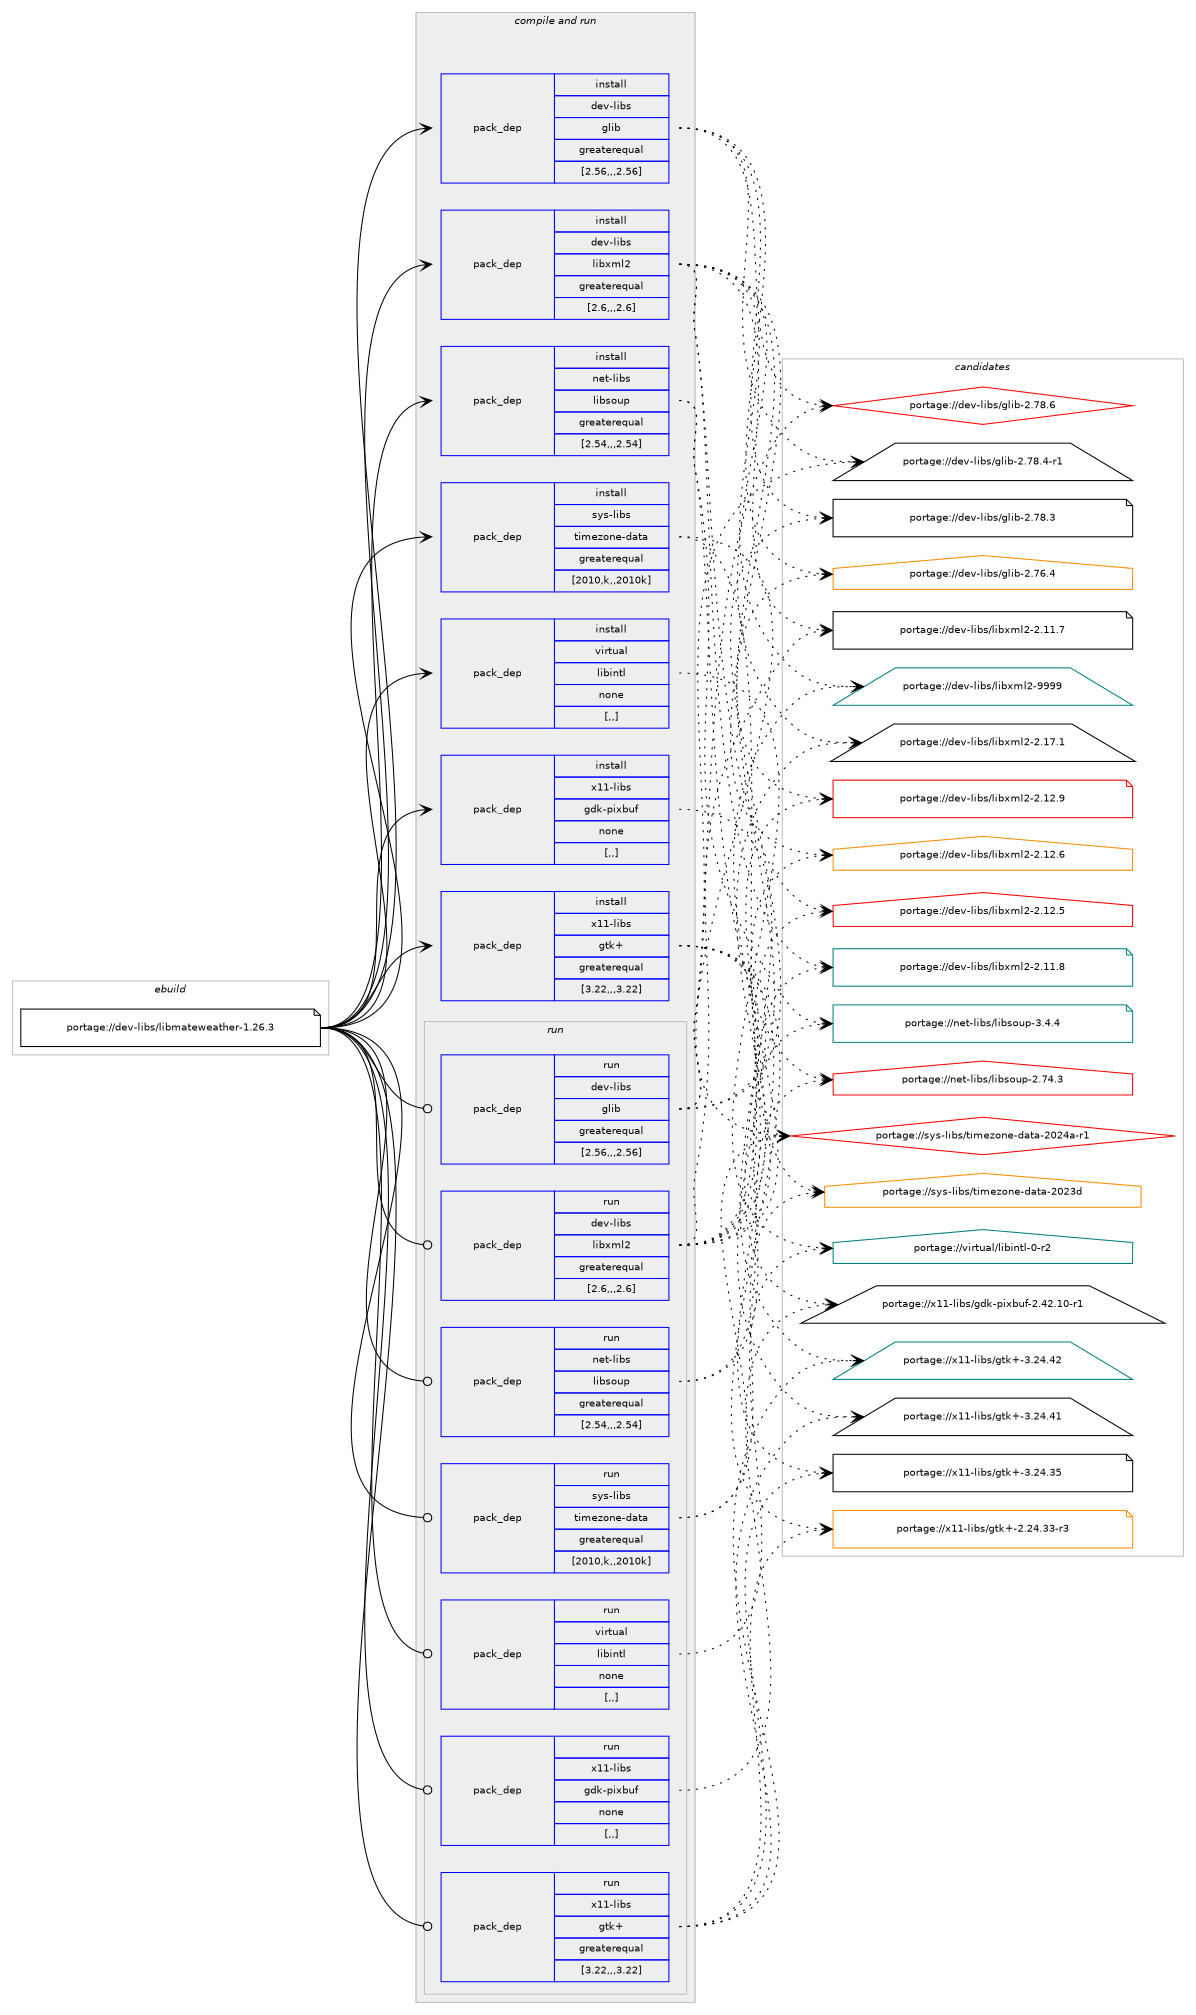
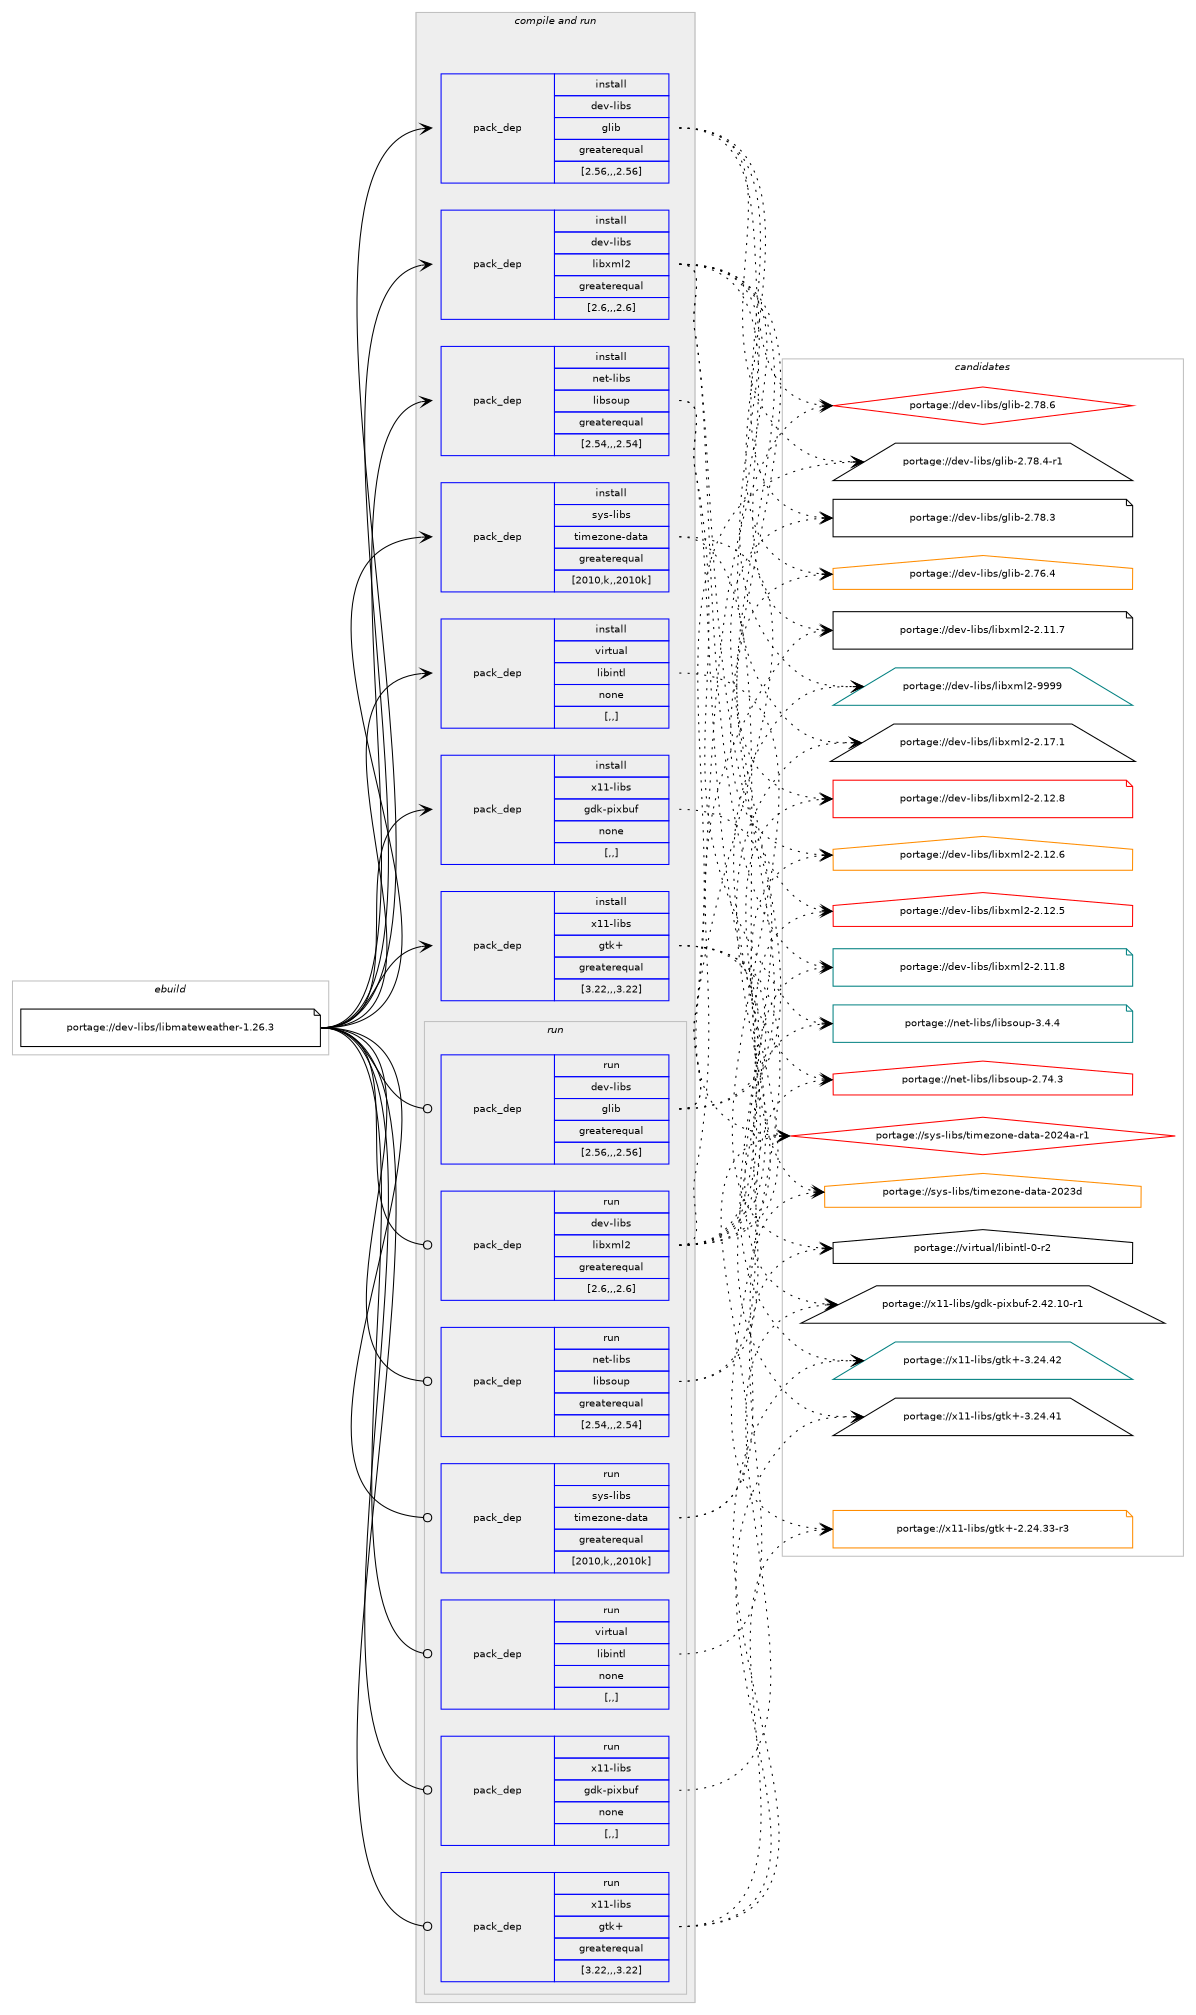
  digraph {
    compound=true
    concentrate=true
    fontname=Helvetica
    fontsize=10
    newrank=true
    rankdir=LR
    ranksep=1.5
    node [color=blue fontname=Helvetica fontsize=10 shape=none]
    edge [arrowhead=vee headport=w style=dotted tailport=e weight=100]
    n1 [color=black label="portage://dev-libs/libmateweather-1.26.3" shape=note width=4]
    n2 [label=<<TABLE BORDER="0" CELLBORDER="1" CELLSPACING="0" CELLPADDING="4" WIDTH="220"><TR><TD ROWSPAN="6" CELLPADDING="30">pack_dep</TD></TR><TR><TD WIDTH="110">install</TD></TR><TR><TD>dev-libs</TD></TR><TR><TD>glib</TD></TR><TR><TD>greaterequal</TD></TR><TR><TD>[2.56,,,2.56]</TD></TR></TABLE>>]
    n3 [label=<<TABLE BORDER="0" CELLBORDER="1" CELLSPACING="0" CELLPADDING="4" WIDTH="220"><TR><TD ROWSPAN="6" CELLPADDING="30">pack_dep</TD></TR><TR><TD WIDTH="110">install</TD></TR><TR><TD>dev-libs</TD></TR><TR><TD>libxml2</TD></TR><TR><TD>greaterequal</TD></TR><TR><TD>[2.6,,,2.6]</TD></TR></TABLE>>]
    n4 [label=<<TABLE BORDER="0" CELLBORDER="1" CELLSPACING="0" CELLPADDING="4" WIDTH="220"><TR><TD ROWSPAN="6" CELLPADDING="30">pack_dep</TD></TR><TR><TD WIDTH="110">install</TD></TR><TR><TD>net-libs</TD></TR><TR><TD>libsoup</TD></TR><TR><TD>greaterequal</TD></TR><TR><TD>[2.54,,,2.54]</TD></TR></TABLE>>]
    n5 [label=<<TABLE BORDER="0" CELLBORDER="1" CELLSPACING="0" CELLPADDING="4" WIDTH="220"><TR><TD ROWSPAN="6" CELLPADDING="30">pack_dep</TD></TR><TR><TD WIDTH="110">install</TD></TR><TR><TD>sys-libs</TD></TR><TR><TD>timezone-data</TD></TR><TR><TD>greaterequal</TD></TR><TR><TD>[2010,k,,2010k]</TD></TR></TABLE>>]
    n6 [label=<<TABLE BORDER="0" CELLBORDER="1" CELLSPACING="0" CELLPADDING="4" WIDTH="220"><TR><TD ROWSPAN="6" CELLPADDING="30">pack_dep</TD></TR><TR><TD WIDTH="110">install</TD></TR><TR><TD>virtual</TD></TR><TR><TD>libintl</TD></TR><TR><TD>none</TD></TR><TR><TD>[,,]</TD></TR></TABLE>>]
    n7 [label=<<TABLE BORDER="0" CELLBORDER="1" CELLSPACING="0" CELLPADDING="4" WIDTH="220"><TR><TD ROWSPAN="6" CELLPADDING="30">pack_dep</TD></TR><TR><TD WIDTH="110">install</TD></TR><TR><TD>x11-libs</TD></TR><TR><TD>gdk-pixbuf</TD></TR><TR><TD>none</TD></TR><TR><TD>[,,]</TD></TR></TABLE>>]
    n8 [label=<<TABLE BORDER="0" CELLBORDER="1" CELLSPACING="0" CELLPADDING="4" WIDTH="220"><TR><TD ROWSPAN="6" CELLPADDING="30">pack_dep</TD></TR><TR><TD WIDTH="110">install</TD></TR><TR><TD>x11-libs</TD></TR><TR><TD>gtk+</TD></TR><TR><TD>greaterequal</TD></TR><TR><TD>[3.22,,,3.22]</TD></TR></TABLE>>]
    n9 [label=<<TABLE BORDER="0" CELLBORDER="1" CELLSPACING="0" CELLPADDING="4" WIDTH="220"><TR><TD ROWSPAN="6" CELLPADDING="30">pack_dep</TD></TR><TR><TD WIDTH="110">run</TD></TR><TR><TD>dev-libs</TD></TR><TR><TD>glib</TD></TR><TR><TD>greaterequal</TD></TR><TR><TD>[2.56,,,2.56]</TD></TR></TABLE>>]
    n10 [label=<<TABLE BORDER="0" CELLBORDER="1" CELLSPACING="0" CELLPADDING="4" WIDTH="220"><TR><TD ROWSPAN="6" CELLPADDING="30">pack_dep</TD></TR><TR><TD WIDTH="110">run</TD></TR><TR><TD>dev-libs</TD></TR><TR><TD>libxml2</TD></TR><TR><TD>greaterequal</TD></TR><TR><TD>[2.6,,,2.6]</TD></TR></TABLE>>]
    n11 [label=<<TABLE BORDER="0" CELLBORDER="1" CELLSPACING="0" CELLPADDING="4" WIDTH="220"><TR><TD ROWSPAN="6" CELLPADDING="30">pack_dep</TD></TR><TR><TD WIDTH="110">run</TD></TR><TR><TD>net-libs</TD></TR><TR><TD>libsoup</TD></TR><TR><TD>greaterequal</TD></TR><TR><TD>[2.54,,,2.54]</TD></TR></TABLE>>]
    n12 [label=<<TABLE BORDER="0" CELLBORDER="1" CELLSPACING="0" CELLPADDING="4" WIDTH="220"><TR><TD ROWSPAN="6" CELLPADDING="30">pack_dep</TD></TR><TR><TD WIDTH="110">run</TD></TR><TR><TD>sys-libs</TD></TR><TR><TD>timezone-data</TD></TR><TR><TD>greaterequal</TD></TR><TR><TD>[2010,k,,2010k]</TD></TR></TABLE>>]
    n13 [label=<<TABLE BORDER="0" CELLBORDER="1" CELLSPACING="0" CELLPADDING="4" WIDTH="220"><TR><TD ROWSPAN="6" CELLPADDING="30">pack_dep</TD></TR><TR><TD WIDTH="110">run</TD></TR><TR><TD>virtual</TD></TR><TR><TD>libintl</TD></TR><TR><TD>none</TD></TR><TR><TD>[,,]</TD></TR></TABLE>>]
    n14 [label=<<TABLE BORDER="0" CELLBORDER="1" CELLSPACING="0" CELLPADDING="4" WIDTH="220"><TR><TD ROWSPAN="6" CELLPADDING="30">pack_dep</TD></TR><TR><TD WIDTH="110">run</TD></TR><TR><TD>x11-libs</TD></TR><TR><TD>gdk-pixbuf</TD></TR><TR><TD>none</TD></TR><TR><TD>[,,]</TD></TR></TABLE>>]
    n15 [label=<<TABLE BORDER="0" CELLBORDER="1" CELLSPACING="0" CELLPADDING="4" WIDTH="220"><TR><TD ROWSPAN="6" CELLPADDING="30">pack_dep</TD></TR><TR><TD WIDTH="110">run</TD></TR><TR><TD>x11-libs</TD></TR><TR><TD>gtk+</TD></TR><TR><TD>greaterequal</TD></TR><TR><TD>[3.22,,,3.22]</TD></TR></TABLE>>]
    n16 [color=red label="portage://dev-libs/glib-2.78.6" shape=diamond width=4]
    n17 [color=black label="portage://dev-libs/glib-2.78.4-r1" shape=trapezium width=4]
    n18 [color=black label="portage://dev-libs/glib-2.78.3" shape=note width=4]
    n19 [color=darkorange label="portage://dev-libs/glib-2.76.4" shape=house width=4]
    n20 [color=teal label="portage://dev-libs/libxml2-9999" shape=trapezium width=4]
    n21 [color=black label="portage://dev-libs/libxml2-2.17.1" shape=trapezium width=4]
-   n22 [color=red label="portage://dev-libs/libxml2-2.12.9" shape=note width=4]
+   n22 [color=red label="portage://dev-libs/libxml2-2.12.8" shape=note width=4]
    n23 [color=darkorange label="portage://dev-libs/libxml2-2.12.6" shape=house width=4]
    n24 [color=red label="portage://dev-libs/libxml2-2.12.5" shape=house width=4]
    n25 [color=teal label="portage://dev-libs/libxml2-2.11.8" shape=note width=4]
    n26 [color=black label="portage://dev-libs/libxml2-2.11.7" shape=note width=4]
    n27 [color=teal label="portage://net-libs/libsoup-3.4.4" shape=note width=4]
    n28 [color=red label="portage://net-libs/libsoup-2.74.3" shape=house width=4]
    n29 [color=red label="portage://sys-libs/timezone-data-2024a-r1" shape=diamond width=4]
    n30 [color=darkorange label="portage://sys-libs/timezone-data-2023d" shape=house width=4]
-   n31 [color=teal label="portage://virtual/libintl-0-r2" shape=house width=4]
+   n31 [color=black label="portage://virtual/libintl-0-r2" shape=house width=4]
    n32 [color=black label="portage://x11-libs/gdk-pixbuf-2.42.10-r1" shape=trapezium width=4]
    n33 [color=teal label="portage://x11-libs/gtk+-3.24.42" shape=trapezium width=4]
    n34 [color=black label="portage://x11-libs/gtk+-3.24.41" shape=trapezium width=4]
-   n35 [color=black label="portage://x11-libs/gtk+-3.24.35" shape=note width=4]
    n36 [color=darkorange label="portage://x11-libs/gtk+-2.24.33-r3" shape=note width=4]
    subgraph cluster_1 {
      color=gray
      label=<<i>ebuild</i>>
      n1
    }
    subgraph cluster_2 {
      color=gray
      label=<<i>dependencies</i>>
      subgraph cluster_3 {
        color=gray
        fillcolor="#eeeeee"
        label=<<i>compile</i>>
        style=filled
        subgraph sub_4 {
          color=gray
          fillcolor="#eeeeee"
          label=<<i>compile</i>>
          style=filled
          n2
        }
        subgraph sub_5 {
          color=gray
          fillcolor="#eeeeee"
          label=<<i>compile</i>>
          style=filled
          n3
        }
        subgraph sub_6 {
          color=gray
          fillcolor="#eeeeee"
          label=<<i>compile</i>>
          style=filled
          n4
        }
        subgraph sub_7 {
          color=gray
          fillcolor="#eeeeee"
          label=<<i>compile</i>>
          style=filled
          n5
        }
        subgraph sub_8 {
          color=gray
          fillcolor="#eeeeee"
          label=<<i>compile</i>>
          style=filled
          n6
        }
        subgraph sub_9 {
          color=gray
          fillcolor="#eeeeee"
          label=<<i>compile</i>>
          style=filled
          n7
        }
        subgraph sub_10 {
          color=gray
          fillcolor="#eeeeee"
          label=<<i>compile</i>>
          style=filled
          n8
        }
      }
      subgraph cluster_11 {
        color=gray
        fillcolor="#eeeeee"
        label=<<i>compile and run</i>>
        style=filled
      }
      subgraph cluster_12 {
        color=gray
        fillcolor="#eeeeee"
        label=<<i>run</i>>
        style=filled
        subgraph sub_13 {
          color=gray
          fillcolor="#eeeeee"
          label=<<i>run</i>>
          style=filled
          n9
        }
        subgraph sub_14 {
          color=gray
          fillcolor="#eeeeee"
          label=<<i>run</i>>
          style=filled
          n10
        }
        subgraph sub_15 {
          color=gray
          fillcolor="#eeeeee"
          label=<<i>run</i>>
          style=filled
          n11
        }
        subgraph sub_16 {
          color=gray
          fillcolor="#eeeeee"
          label=<<i>run</i>>
          style=filled
          n12
        }
        subgraph sub_17 {
          color=gray
          fillcolor="#eeeeee"
          label=<<i>run</i>>
          style=filled
          n13
        }
        subgraph sub_18 {
          color=gray
          fillcolor="#eeeeee"
          label=<<i>run</i>>
          style=filled
          n14
        }
        subgraph sub_19 {
          color=gray
          fillcolor="#eeeeee"
          label=<<i>run</i>>
          style=filled
          n15
        }
      }
    }
    subgraph cluster_20 {
      color=gray
      label=<<i>candidates</i>>
      rank=same
      subgraph sub_21 {
        color=black
        label=<<i>candidates</i>>
        nodesep=1
        rank=same
        n16
        n17
        n18
        n19
      }
      subgraph sub_22 {
        color=black
        label=<<i>candidates</i>>
        nodesep=1
        rank=same
        n20
        n21
        n22
        n23
        n24
        n25
        n26
      }
      subgraph sub_23 {
        color=black
        label=<<i>candidates</i>>
        nodesep=1
        rank=same
        n27
        n28
      }
      subgraph sub_24 {
        color=black
        label=<<i>candidates</i>>
        nodesep=1
        rank=same
        n29
        n30
      }
      subgraph sub_25 {
        color=black
        label=<<i>candidates</i>>
        nodesep=1
        rank=same
        n31
      }
      subgraph sub_26 {
        color=black
        label=<<i>candidates</i>>
        nodesep=1
        rank=same
        n32
      }
      subgraph sub_27 {
        color=black
        label=<<i>candidates</i>>
        nodesep=1
        rank=same
        n33
        n34
-       n35
        n36
      }
      subgraph sub_28 {
        color=black
        label=<<i>candidates</i>>
        nodesep=1
        rank=same
        n16
        n17
        n18
        n19
      }
      subgraph sub_29 {
        color=black
        label=<<i>candidates</i>>
        nodesep=1
        rank=same
        n20
        n21
        n22
        n23
        n24
        n25
        n26
      }
      subgraph sub_30 {
        color=black
        label=<<i>candidates</i>>
        nodesep=1
        rank=same
        n27
        n28
      }
      subgraph sub_31 {
        color=black
        label=<<i>candidates</i>>
        nodesep=1
        rank=same
        n29
        n30
      }
      subgraph sub_32 {
        color=black
        label=<<i>candidates</i>>
        nodesep=1
        rank=same
        n31
      }
      subgraph sub_33 {
        color=black
        label=<<i>candidates</i>>
        nodesep=1
        rank=same
        n32
      }
      subgraph sub_34 {
        color=black
        label=<<i>candidates</i>>
        nodesep=1
        rank=same
        n33
        n34
-       n35
        n36
      }
    }
    n1 -> n2 [style=solid weight=20]
    n1 -> n3 [style=solid weight=20]
    n1 -> n4 [style=solid weight=20]
    n1 -> n5 [style=solid weight=20]
    n1 -> n6 [style=solid weight=20]
    n1 -> n7 [style=solid weight=20]
    n1 -> n8 [style=solid weight=20]
    n1 -> n9 [arrowhead=odot style=solid weight=20]
    n1 -> n10 [arrowhead=odot style=solid weight=20]
    n1 -> n11 [arrowhead=odot style=solid weight=20]
    n1 -> n12 [arrowhead=odot style=solid weight=20]
    n1 -> n13 [arrowhead=odot style=solid weight=20]
    n1 -> n14 [arrowhead=odot style=solid weight=20]
    n1 -> n15 [arrowhead=odot style=solid weight=20]
    n2 -> n16
    n2 -> n17
    n2 -> n18
    n2 -> n19
    n3 -> n20
    n3 -> n21
    n3 -> n22
    n3 -> n23
    n3 -> n24
    n3 -> n25
    n3 -> n26
    n4 -> n27
    n4 -> n28
    n5 -> n29
    n5 -> n30
    n6 -> n31
    n7 -> n32
    n8 -> n33
    n8 -> n34
-   n8 -> n35
    n8 -> n36
    n9 -> n16
    n9 -> n17
    n9 -> n18
    n9 -> n19
    n10 -> n20
    n10 -> n21
    n10 -> n22
    n10 -> n23
    n10 -> n24
    n10 -> n25
    n10 -> n26
    n11 -> n27
    n11 -> n28
    n12 -> n29
    n12 -> n30
    n13 -> n31
    n14 -> n32
    n15 -> n33
    n15 -> n34
-   n15 -> n35
    n15 -> n36
  }
